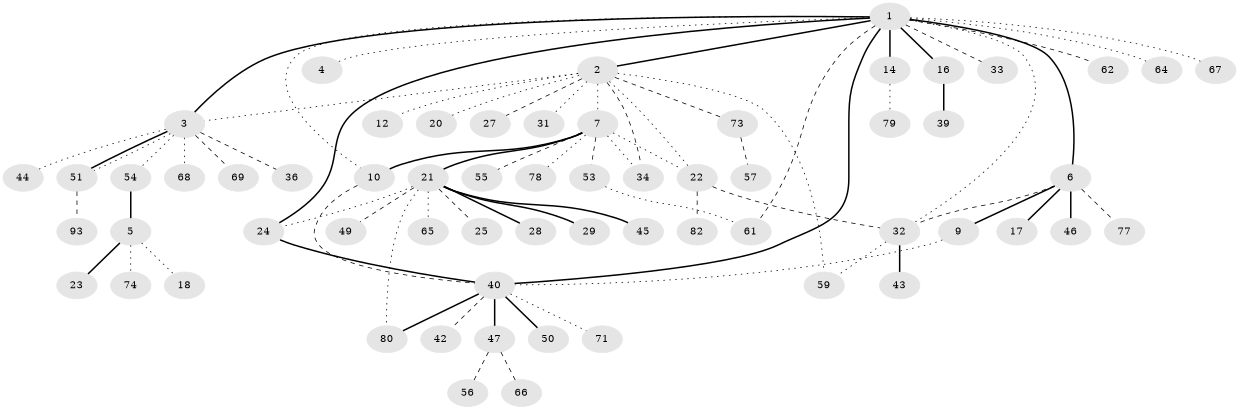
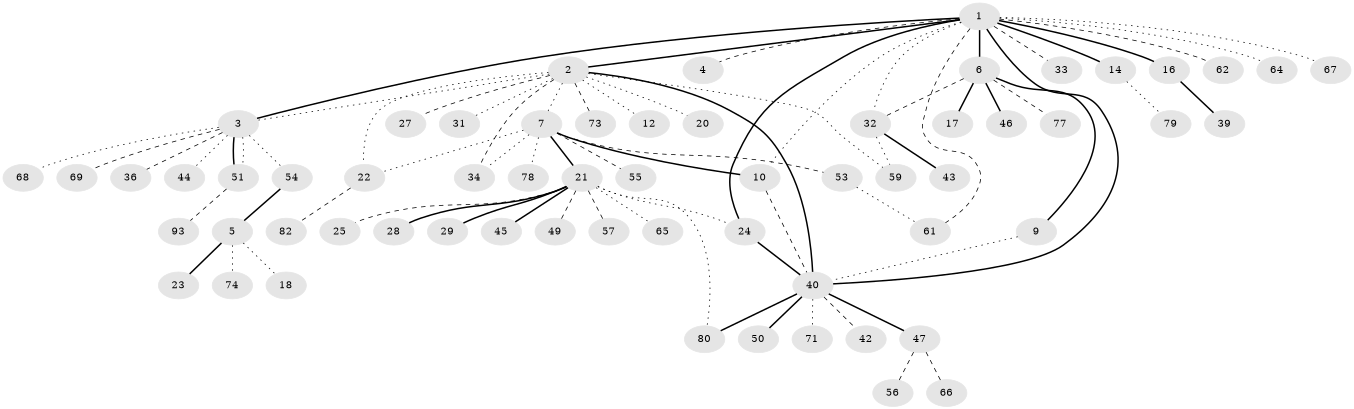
  graph {
    node [color=gray90 style=filled]
    edge [style=dotted]
    1 [super="+13"]
    2 [super="+70"]
    3 [super="+8"]
    4
    6 [super="+15"]
    10 [super="+35"]
    14
    16 [super="+30"]
    24 [super="+26"]
    32 [super="+60"]
    33
    40 [super="+41"]
    61
    62
    64
    67
    7 [super="+11"]
    12
    20 [super="+48"]
    22 [super="+38"]
    27 [super="+58"]
    31
    34
    59
    73
    36
    44
    51
    54
    68
    69
    9
    17
    46
    77
    79
    39
    43
    80
    42
    47 [super="+52"]
    50
    71
    21 [super="+75"]
    53 [super="+81"]
    55
    78
    82
    5 [super="+19"]
    18
    23
    74
    n53 [label=93 super="+72"]
    25
    28
    29 [super="+76"]
    45
    49
    57
    65
    56
    66
    1 -- 2 [style=bold]
    1 -- 3 [style=bold]
-   1 -- 4
+   1 -- 4 [style=dashed]
    1 -- 6 [style=bold]
    1 -- 10
    1 -- 14 [style=bold]
    1 -- 16 [style=bold]
    1 -- 24 [style=bold]
    1 -- 32
    1 -- 33 [style=dashed]
    1 -- 40 [style=bold]
    1 -- 61 [style=dashed]
    1 -- 62 [style=dashed]
    1 -- 64
    1 -- 67
    2 -- 3
+   2 -- 40 [style=bold]
    2 -- 7
    2 -- 12
    2 -- 20
    2 -- 22
    2 -- 27 [style=dashed]
    2 -- 31
    2 -- 34 [style=dashed]
    2 -- 59
    2 -- 73 [style=dashed]
    3 -- 36 [style=dashed]
    3 -- 44
    3 -- 51 [style=bold]
    3 -- 51
    3 -- 54
    3 -- 68
    3 -- 69 [style=dashed]
    6 -- 32 [style=dashed]
    6 -- 9 [style=bold]
    6 -- 17 [style=bold]
    6 -- 46 [style=bold]
    6 -- 77 [style=dashed]
    10 -- 40 [style=dashed]
    14 -- 79
    16 -- 39 [style=bold]
    24 -- 40 [style=bold]
    32 -- 59
    32 -- 43 [style=bold]
    40 -- 80 [style=bold]
    40 -- 42 [style=dashed]
    40 -- 47 [style=bold]
    40 -- 50 [style=bold]
    40 -- 71
    7 -- 10 [style=bold weight=2]
    7 -- 22
    7 -- 34
    7 -- 21 [style=bold]
    7 -- 53 [style=dashed]
    7 -- 55 [style=dashed]
    7 -- 78
-   22 -- 32 [style=dashed]
    22 -- 82 [style=dashed]
    51 -- n53 [style=dashed]
    54 -- 5 [style=bold]
    9 -- 40
    47 -- 56 [style=dashed]
    47 -- 66 [style=dashed]
    21 -- 24
    21 -- 80
    21 -- 25 [style=dashed]
    21 -- 28 [style=bold]
    21 -- 29 [style=bold]
    21 -- 45 [style=bold]
    21 -- 49 [style=dashed]
-   73 -- 57 [style=dashed]
+   21 -- 57 [style=dashed]
    21 -- 65
    53 -- 61
    5 -- 18
    5 -- 23 [style=bold]
    5 -- 74
  }
